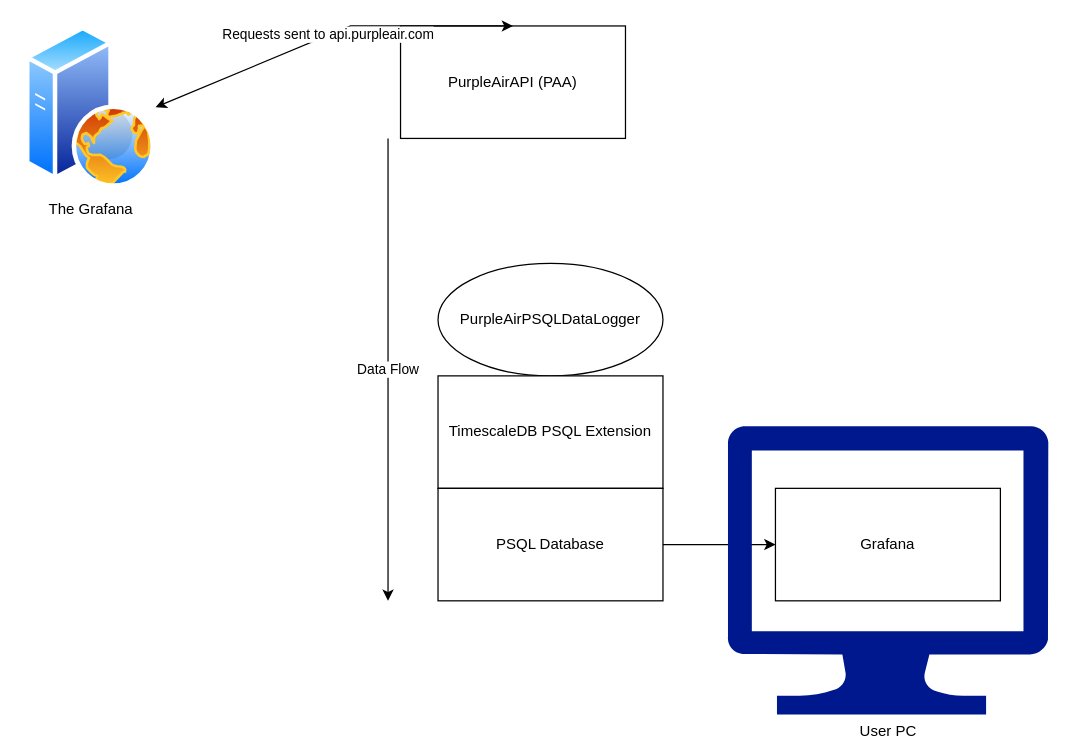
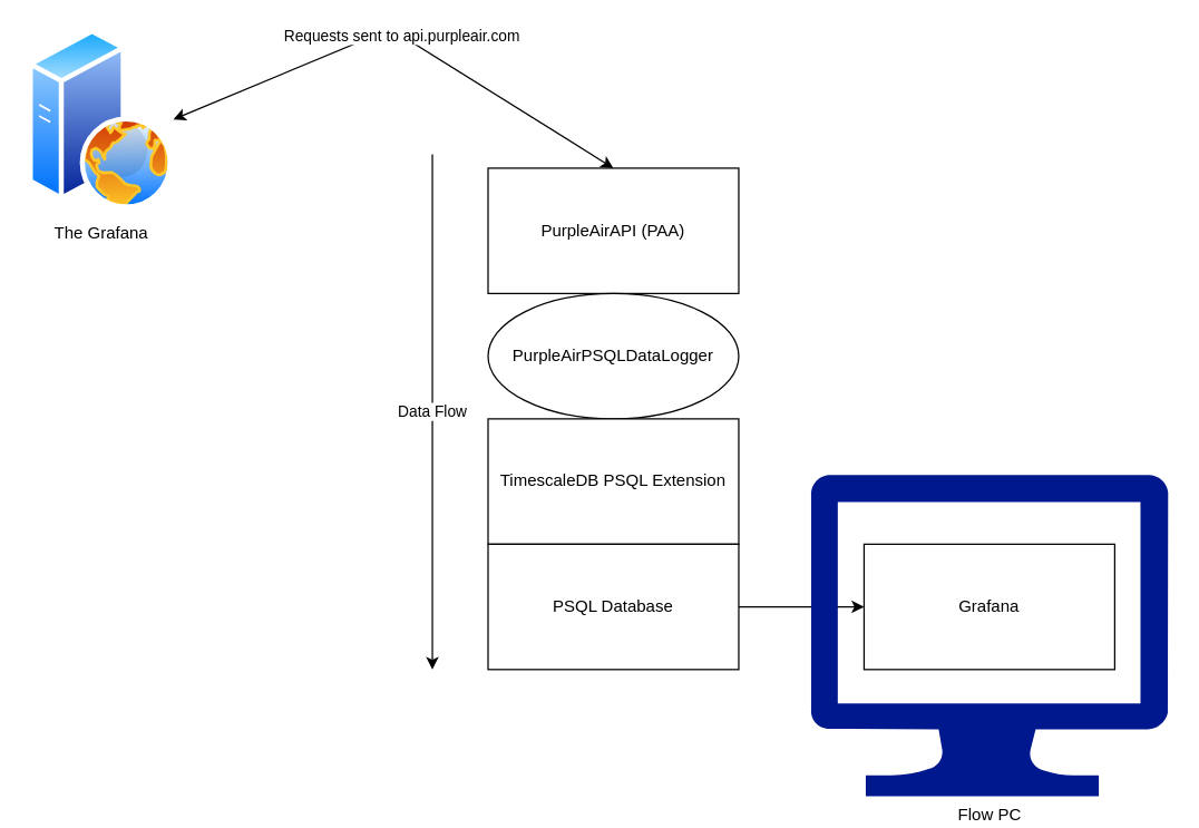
  <mxCell id="0" />
  <mxCell id="1" parent="0" />
- <mxCell id="2" value="PurpleAirAPI (PAA)" style="rounded=0;whiteSpace=wrap;html=1;" vertex="1" parent="1"><mxGeometry x="320" y="20" width="180" height="90" as="geometry" /></mxCell>
+ <mxCell id="2" value="PurpleAirAPI (PAA)" style="rounded=0;whiteSpace=wrap;html=1;" vertex="1" parent="1"><mxGeometry x="350" y="120" width="180" height="90" as="geometry" /></mxCell>
  <mxCell id="3" value="PurpleAirPSQLDataLogger" style="ellipse;whiteSpace=wrap;html=1;" vertex="1" parent="1"><mxGeometry x="350" y="210" width="180" height="90" as="geometry" /></mxCell>
  <mxCell id="4" value="TimescaleDB PSQL Extension&lt;span style=&quot;color: rgba(0, 0, 0, 0); font-family: monospace; font-size: 0px; text-align: start;&quot;&gt;%3CmxGraphModel%3E%3Croot%3E%3CmxCell%20id%3D%220%22%2F%3E%3CmxCell%20id%3D%221%22%20parent%3D%220%22%2F%3E%3CmxCell%20id%3D%222%22%20value%3D%22PurpleAirPSQLDataLogger%22%20style%3D%22rounded%3D0%3BwhiteSpace%3Dwrap%3Bhtml%3D1%3B%22%20vertex%3D%221%22%20parent%3D%221%22%3E%3CmxGeometry%20x%3D%22360%22%20y%3D%22200%22%20width%3D%22180%22%20height%3D%2290%22%20as%3D%22geometry%22%2F%3E%3C%2FmxCell%3E%3C%2Froot%3E%3C%2FmxGraphModel%3E&lt;/span&gt;" style="rounded=0;whiteSpace=wrap;html=1;" vertex="1" parent="1"><mxGeometry x="350" y="300" width="180" height="90" as="geometry" /></mxCell>
  <mxCell id="5" value="PSQL Database&lt;span style=&quot;color: rgba(0, 0, 0, 0); font-family: monospace; font-size: 0px; text-align: start;&quot;&gt;%3CmxGraphModel%3E%3Croot%3E%3CmxCell%20id%3D%220%22%2F%3E%3CmxCell%20id%3D%221%22%20parent%3D%220%22%2F%3E%3CmxCell%20id%3D%222%22%20value%3D%22PurpleAirPSQLDataLogger%22%20style%3D%22rounded%3D0%3BwhiteSpace%3Dwrap%3Bhtml%3D1%3B%22%20vertex%3D%221%22%20parent%3D%221%22%3E%3CmxGeometry%20x%3D%22360%22%20y%3D%22200%22%20width%3D%22180%22%20height%3D%2290%22%20as%3D%22geometry%22%2F%3E%3C%2FmxCell%3E%3C%2Froot%3E%3C%2FmxGraphModel%3E&lt;/span&gt;" style="rounded=0;whiteSpace=wrap;html=1;" vertex="1" parent="1"><mxGeometry x="350" y="390" width="180" height="90" as="geometry" /></mxCell>
  <mxCell id="6" value="Data Flow" style="endArrow=none;startArrow=classic;html=1;rounded=0;endFill=0;" edge="1" parent="1"><mxGeometry width="50" height="50" relative="1" as="geometry"><mxPoint x="310" y="480" as="sourcePoint" /><mxPoint x="310" y="110" as="targetPoint" /></mxGeometry></mxCell>
  <mxCell id="7" value="The Grafana" style="aspect=fixed;perimeter=ellipsePerimeter;html=1;align=center;shadow=0;dashed=0;spacingTop=3;image;image=img/lib/active_directory/web_server.svg;" vertex="1" parent="1"><mxGeometry x="20" y="20" width="104" height="130" as="geometry" /></mxCell>
  <mxCell id="8" value="Requests sent to api.purpleair.com" style="endArrow=classic;startArrow=classic;html=1;rounded=0;exitX=1;exitY=0.5;exitDx=0;exitDy=0;entryX=0.5;entryY=0;entryDx=0;entryDy=0;" edge="1" parent="1" source="7" target="2"><mxGeometry width="50" height="50" relative="1" as="geometry"><mxPoint x="390" y="250" as="sourcePoint" /><mxPoint x="440" y="200" as="targetPoint" /><Array as="points"><mxPoint x="280" y="20" /></Array></mxGeometry></mxCell>
  <mxCell id="9" value="Grafana" style="rounded=0;whiteSpace=wrap;html=1;" vertex="1" parent="1"><mxGeometry x="620" y="390" width="180" height="90" as="geometry" /></mxCell>
  <mxCell id="10" value="" style="endArrow=classic;startArrow=none;html=1;rounded=0;exitX=1;exitY=0.5;exitDx=0;exitDy=0;entryX=0;entryY=0.5;entryDx=0;entryDy=0;endFill=1;startFill=0;" edge="1" parent="1" source="5" target="9"><mxGeometry width="50" height="50" relative="1" as="geometry"><mxPoint x="500" y="300" as="sourcePoint" /><mxPoint x="550" y="250" as="targetPoint" /></mxGeometry></mxCell>
- <mxCell id="11" value="User PC" style="sketch=0;aspect=fixed;pointerEvents=1;shadow=0;dashed=0;html=1;strokeColor=none;labelPosition=center;verticalLabelPosition=bottom;verticalAlign=top;align=center;fillColor=#00188D;shape=mxgraph.azure.computer" vertex="1" parent="1"><mxGeometry x="581.66" y="340" width="256.67" height="231" as="geometry" /></mxCell>
+ <mxCell id="11" value="Flow PC" style="sketch=0;aspect=fixed;pointerEvents=1;shadow=0;dashed=0;html=1;strokeColor=none;labelPosition=center;verticalLabelPosition=bottom;verticalAlign=top;align=center;fillColor=#00188D;shape=mxgraph.azure.computer" vertex="1" parent="1"><mxGeometry x="581.66" y="340" width="256.67" height="231" as="geometry" /></mxCell>
